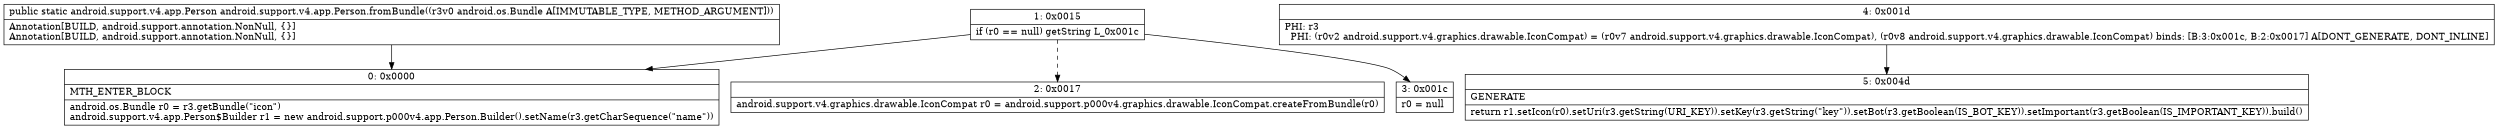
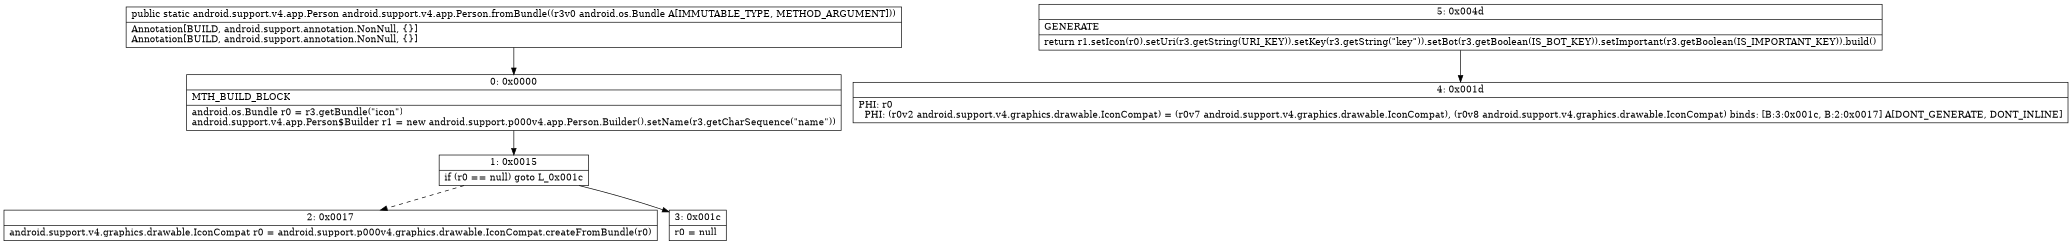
  digraph {
    node [shape=record]
-   n1 [label="{0\:\ 0x0000|MTH_ENTER_BLOCK\l|android.os.Bundle r0 = r3.getBundle(\"icon\")\landroid.support.v4.app.Person$Builder r1 = new android.support.p000v4.app.Person.Builder().setName(r3.getCharSequence(\"name\"))\l}"]
-   n2 [label="{1\:\ 0x0015|if (r0 == null) getString L_0x001c\l}"]
+   n1 [label="{0\:\ 0x0000|MTH_BUILD_BLOCK\l|android.os.Bundle r0 = r3.getBundle(\"icon\")\landroid.support.v4.app.Person$Builder r1 = new android.support.p000v4.app.Person.Builder().setName(r3.getCharSequence(\"name\"))\l}"]
+   n2 [label="{1\:\ 0x0015|if (r0 == null) goto L_0x001c\l}"]
    n3 [label="{2\:\ 0x0017|android.support.v4.graphics.drawable.IconCompat r0 = android.support.p000v4.graphics.drawable.IconCompat.createFromBundle(r0)\l}"]
    n4 [label="{3\:\ 0x001c|r0 = null\l}"]
-   n5 [label="{4\:\ 0x001d|PHI: r3 \l  PHI: (r0v2 android.support.v4.graphics.drawable.IconCompat) = (r0v7 android.support.v4.graphics.drawable.IconCompat), (r0v8 android.support.v4.graphics.drawable.IconCompat) binds: [B:3:0x001c, B:2:0x0017] A[DONT_GENERATE, DONT_INLINE]\l}"]
+   n5 [label="{4\:\ 0x001d|PHI: r0 \l  PHI: (r0v2 android.support.v4.graphics.drawable.IconCompat) = (r0v7 android.support.v4.graphics.drawable.IconCompat), (r0v8 android.support.v4.graphics.drawable.IconCompat) binds: [B:3:0x001c, B:2:0x0017] A[DONT_GENERATE, DONT_INLINE]\l}"]
    n6 [label="{5\:\ 0x004d|GENERATE\l|return r1.setIcon(r0).setUri(r3.getString(URI_KEY)).setKey(r3.getString(\"key\")).setBot(r3.getBoolean(IS_BOT_KEY)).setImportant(r3.getBoolean(IS_IMPORTANT_KEY)).build()\l}"]
    n7 [label="{public static android.support.v4.app.Person android.support.v4.app.Person.fromBundle((r3v0 android.os.Bundle A[IMMUTABLE_TYPE, METHOD_ARGUMENT]))  | Annotation[BUILD, android.support.annotation.NonNull, \{\}]\lAnnotation[BUILD, android.support.annotation.NonNull, \{\}]\l}"]
-   n2 -> n1
+   n1 -> n2
    n2 -> n3 [style=dashed]
    n2 -> n4
-   n5 -> n6
+   n6 -> n5
    n7 -> n1
  }
